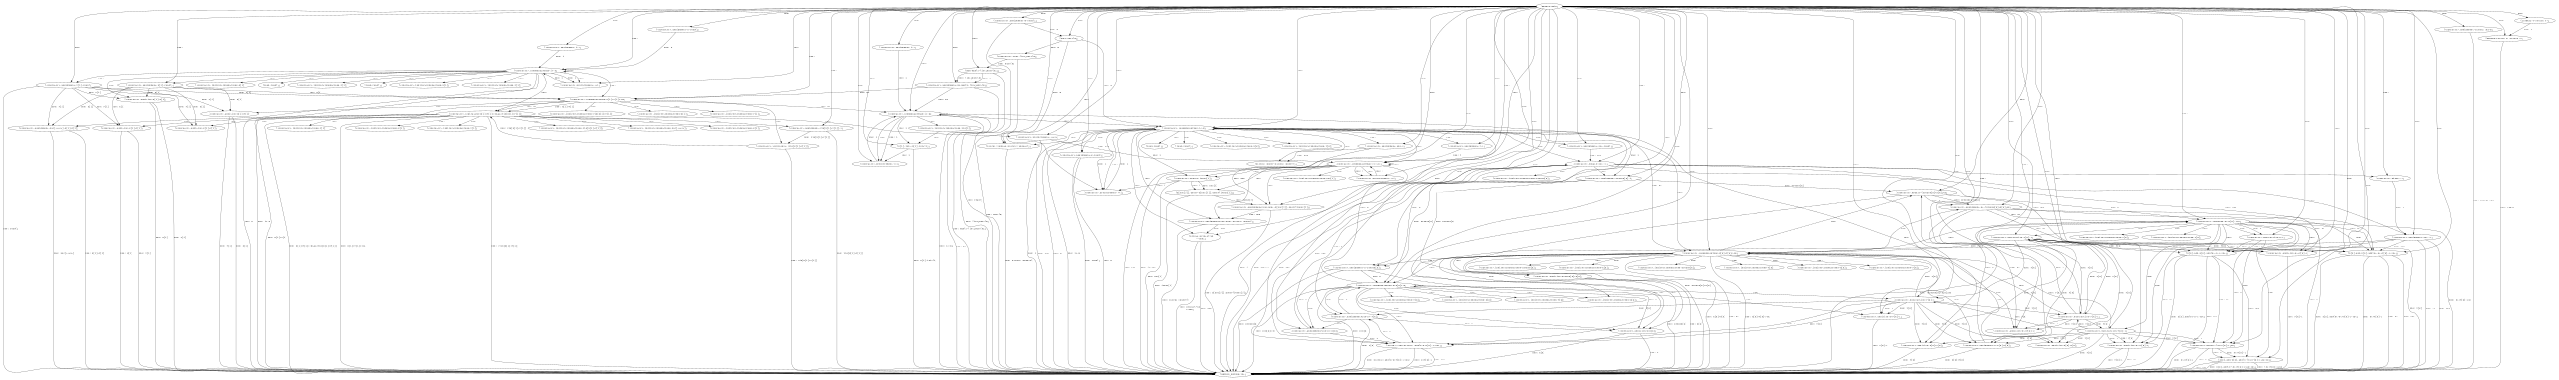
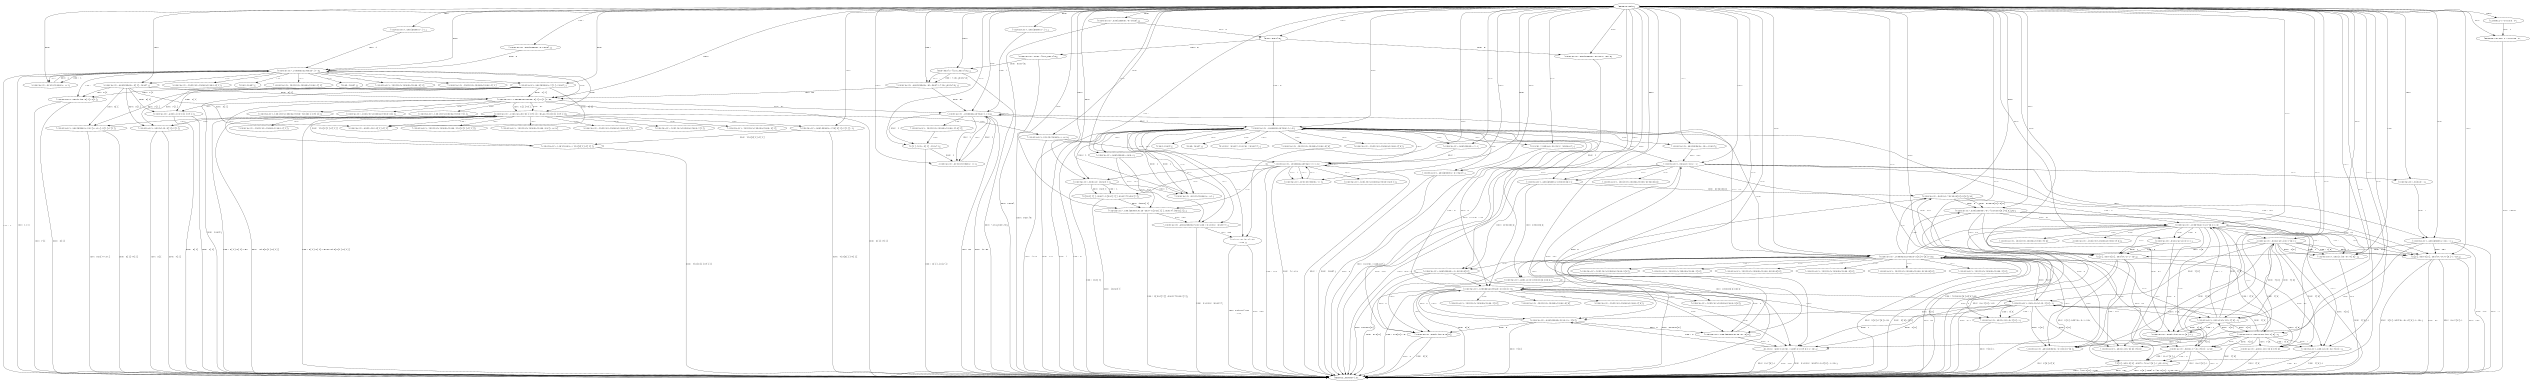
  digraph {
    fontname="Courier Prime"
    node [fontname="Courier Prime"]
    edge [fontname="Courier Prime"]
    n1 [label="(METHOD,main)"]
    n2 [label="(<operator>.assignment,n=read())"]
    n3 [label="(<operator>.assignment,m=read())"]
    n4 [label="(<operator>.assignment,BL=max(2,(int)sqrt(m)))"]
    n5 [label="(<operator>.assignment,block1::sz=m)"]
    n6 [label="(RETURN,return 0;,return 0;)"]
    n7 [label="(<operator>.assignment,i=1)"]
    n8 [label="(<operator>.lessEqualsThan,i<=n)"]
    n9 [label="(<operator>.preIncrement,++i)"]
    n10 [label="(<operator>.assignment,i=1)"]
    n11 [label="(<operator>.lessEqualsThan,i<=BL)"]
    n12 [label="(<operator>.preIncrement,++i)"]
    n13 [label="(<operator>.lessEqualsThan,i<=m)"]
    n14 [label="(<operator>.preIncrement,++i)"]
    n15 [label="(LITERAL,0,return 0;)"]
    n16 [label="(max,max(2,(int)sqrt(m)))"]
    n17 [label="(b[i].init,b[i].init(i))"]
    n18 [label="(<operator>.assignment,opt=read())"]
    n19 [label="(<operator>.assignment,k=read())"]
    n20 [label="(<operator>.assignment,ans=0)"]
    n21 [label="(block1::update,block1::update())"]
    n22 [label="(<operator>.assignmentPlus,ans+=block1::query())"]
    n23 [label="(printf,printf(\"%d\n\",ans))"]
    n24 [label="(<operator>.assignment,x[i]=read())"]
    n25 [label="(<operator>.assignment,y[i]=read())"]
    n26 [label="(<operator>.equals,opt==1)"]
    n27 [label="(<operator>.assignment,prepos[k]=i)"]
    n28 [label="(<operator>.lessEqualsThan,x[k]+y[k]<=BL)"]
    n29 [label="(<operator>.assignment,j=1)"]
    n30 [label="(<operator>.lessEqualsThan,j<=tot)"]
    n31 [label="(<operator>.preIncrement,++j)"]
    n32 [label="(<operator>.assignmentPlus,ans+=b[buc[j]].query(i%buc[j]))"]
    n33 [label="(sqrt,sqrt(m))"]
    n34 [label="(<operator>.assignment,vis[x[i]+y[i]]=1)"]
    n35 [label="(<operator>.assignment,opt=-1)"]
    n36 [label="(<operator>.assignment,p=x[k]+y[k])"]
    n37 [label="(<operator>.assignment,st=(prepos[k]+x[k])%p)"]
    n38 [label="(<operator>.lessEqualsThan,x[i]+y[i]<=BL)"]
    n39 [label="(<operator>.lessThan,st+y[k]-1<p)"]
    n40 [label="(b[p].add,b[p].add(st,st+y[k]-1,opt))"]
    n41 [label="(<operator>.minus,-1)"]
    n42 [label="(<operator>.modulo,(prepos[k]+x[k])%p)"]
    n43 [label="(<operator>.assignment,p=prepos[k])"]
    n44 [label="(<operator>.lessEqualsThan,p+x[k]<=m)"]
    n45 [label="(<operator>.assignmentPlus,p+=y[k])"]
    n46 [label="(<operator>.modulo,i%buc[j])"]
    n47 [label="(<operator>.preIncrement,++tot)"]
    n48 [label="(<operator>.addition,st+y[k]-1)"]
    n49 [label="(<operator>.addition,st+y[k]-1)"]
    n50 [label="(b[p].add,b[p].add(st,p-1,opt))"]
    n51 [label="(b[p].add,b[p].add(0,(st+y[k]-1)%p,opt))"]
    n52 [label="(<operator>.assignmentPlus,p+=x[k])"]
    n53 [label="(block1::add,block1::add(p,p+y[k]-1,opt))"]
    n54 [label="(<operator>.subtraction,y[k]-1)"]
    n55 [label="(<operator>.subtraction,y[k]-1)"]
    n56 [label="(<operator>.addition,p+x[k])"]
    n57 [label="(<operator>.subtraction,p-1)"]
    n58 [label="(<operator>.modulo,(st+y[k]-1)%p)"]
    n59 [label="(<operator>.addition,p+y[k]-1)"]
    n60 [label="(<operator>.addition,st+y[k]-1)"]
    n61 [label="(<operator>.subtraction,y[k]-1)"]
    n62 [label="(<operator>.subtraction,y[k]-1)"]
    n63 [label="(METHOD_RETURN,int)"]
    n64 [label="(<operator>.logicalAnd,x[i]+y[i]<=BL&&!vis[x[i]+y[i]])"]
    n65 [label="(<operator>.addition,x[i]+y[i])"]
    n66 [label="(<operator>.indirectIndexAccess,x[i])"]
    n67 [label="(read,read())"]
    n68 [label="(<operator>.indirectIndexAccess,y[i])"]
    n69 [label="(read,read())"]
    n70 [label="(<operator>.indirectIndexAccess,x[i])"]
    n71 [label="(<operator>.indirectIndexAccess,y[i])"]
    n72 [label="(<operator>.indirectIndexAccess,vis[i])"]
    n73 [label="(<operator>.addition,x[k]+y[k])"]
    n74 [label="(read,read())"]
    n75 [label="(read,read())"]
    n76 [label="(block1::query,block1::query())"]
    n77 [label="(<operator>.indirectIndexAccess,x[k])"]
    n78 [label="(<operator>.indirectIndexAccess,y[k])"]
    n79 [label="(<operator>.assignment,buc[++tot]=x[i]+y[i])"]
    n80 [label="(<operator>.addition,x[i]+y[i])"]
    n81 [label="(<operator>.addition,x[i]+y[i])"]
    n82 [label="(<operator>.addition,x[i]+y[i])"]
    n83 [label="(<operator>.indirectIndexAccess,prepos[k])"]
    n84 [label="(<operator>.addition,prepos[k]+x[k])"]
    n85 [label="(<operator>.addition,x[k]+y[k])"]
    n86 [label="(<operator>.indirectIndexAccess,x[k])"]
    n87 [label="(<operator>.indirectIndexAccess,y[k])"]
    n88 [label="(<operator>.indirectIndexAccess,prepos[k])"]
    n89 [label="(<operator>.indirectIndexAccess,x[k])"]
    n90 [label="(<operator>.indirectIndexAccess,prepos[k])"]
    n91 [label="(<operator>.indirectIndexAccess,y[k])"]
    n92 [label="(<operator>.indirectIndexAccess,x[k])"]
    n93 [label="(b[buc[j]].query,b[buc[j]].query(i%buc[j]))"]
    n94 [label="(<operator>.indirectIndexAccess,buc[j])"]
    n95 [label="(<operator>.cast,(int)sqrt(m))"]
    n96 [label="(<operator>.logicalNot,!vis[x[i]+y[i]])"]
    n97 [label="(<operator>.indirectIndexAccess,vis[x[i]+y[i]])"]
    n98 [label="(<operator>.indirectIndexAccess,x[i])"]
    n99 [label="(<operator>.indirectIndexAccess,y[i])"]
    n100 [label="(<operator>.indirectIndexAccess,y[k])"]
    n101 [label="(<operator>.indirectIndexAccess,y[k])"]
    n102 [label="(<operator>.indirectIndexAccess,y[k])"]
    n103 [label="(<operator>.indirectIndexAccess,x[k])"]
    n104 [label="(<operator>.indirectIndexAccess,y[k])"]
    n105 [label="(<operator>.indirectIndexAccess,vis[x[i]+y[i]])"]
    n106 [label="(<operator>.indirectIndexAccess,buc[++tot])"]
    n107 [label="(<operator>.indirectIndexAccess,x[i])"]
    n108 [label="(<operator>.indirectIndexAccess,y[i])"]
    n109 [label="(<operator>.indirectIndexAccess,x[i])"]
    n110 [label="(<operator>.indirectIndexAccess,y[i])"]
    n1 -> n2 [label="DDG: "]
    n1 -> n3 [label="DDG: "]
    n1 -> n4 [label="DDG: "]
    n1 -> n5 [label="DDG: "]
    n1 -> n6 [label="DDG: "]
    n1 -> n7 [label="DDG: "]
    n1 -> n8 [label="DDG: "]
    n1 -> n9 [label="DDG: "]
    n1 -> n10 [label="DDG: "]
    n1 -> n11 [label="DDG: "]
    n1 -> n12 [label="DDG: "]
    n1 -> n13 [label="DDG: "]
    n1 -> n14 [label="DDG: "]
    n1 -> n15 [label="DDG: "]
    n1 -> n16 [label="DDG: "]
    n1 -> n17 [label="DDG: "]
    n1 -> n18 [label="DDG: "]
    n1 -> n19 [label="DDG: "]
    n1 -> n20 [label="DDG: "]
    n1 -> n21 [label="DDG: "]
    n1 -> n22 [label="DDG: "]
    n1 -> n23 [label="DDG: "]
    n1 -> n24 [label="DDG: "]
    n1 -> n25 [label="DDG: "]
    n1 -> n26 [label="DDG: "]
    n1 -> n27 [label="DDG: "]
    n1 -> n28 [label="DDG: "]
    n1 -> n29 [label="DDG: "]
    n1 -> n30 [label="DDG: "]
    n1 -> n31 [label="DDG: "]
    n1 -> n32 [label="DDG: "]
    n1 -> n33 [label="DDG: "]
    n1 -> n34 [label="DDG: "]
    n1 -> n35 [label="DDG: "]
    n1 -> n36 [label="DDG: "]
    n1 -> n37 [label="DDG: "]
    n1 -> n38 [label="DDG: "]
    n1 -> n39 [label="DDG: "]
    n1 -> n40 [label="DDG: "]
    n1 -> n41 [label="DDG: "]
    n1 -> n42 [label="DDG: "]
    n1 -> n43 [label="DDG: "]
    n1 -> n44 [label="DDG: "]
    n1 -> n45 [label="DDG: "]
    n1 -> n46 [label="DDG: "]
    n1 -> n47 [label="DDG: "]
    n1 -> n48 [label="DDG: "]
    n1 -> n49 [label="DDG: "]
    n1 -> n50 [label="DDG: "]
    n1 -> n51 [label="DDG: "]
    n1 -> n52 [label="DDG: "]
    n1 -> n53 [label="DDG: "]
    n1 -> n54 [label="DDG: "]
    n1 -> n55 [label="DDG: "]
    n1 -> n56 [label="DDG: "]
    n1 -> n57 [label="DDG: "]
    n1 -> n58 [label="DDG: "]
    n1 -> n59 [label="DDG: "]
    n1 -> n60 [label="DDG: "]
    n1 -> n61 [label="DDG: "]
    n1 -> n62 [label="DDG: "]
    n2 -> n8 [label="DDG: n"]
    n3 -> n33 [label="DDG: m"]
    n3 -> n63 [label="DDG: read()"]
    n4 -> n11 [label="DDG: BL"]
    n4 -> n38 [label="DDG: BL"]
-   n4 -> n63 [label="DDG: max(2,(int)sqrt(m))"]
    n5 -> n63 [label="DDG: block1::sz"]
    n6 -> n63 [label="DDG: <RET>"]
    n7 -> n8 [label="DDG: i"]
    n8 -> n8 [label="CDG: "]
    n8 -> n9 [label="DDG: i"]
    n8 -> n9 [label="CDG: "]
    n8 -> n24 [label="CDG: "]
    n8 -> n25 [label="CDG: "]
    n8 -> n38 [label="CDG: "]
    n8 -> n63 [label="DDG: n"]
    n8 -> n63 [label="DDG: i<=n"]
    n8 -> n64 [label="CDG: "]
    n8 -> n65 [label="CDG: "]
    n8 -> n66 [label="CDG: "]
    n8 -> n67 [label="CDG: "]
    n8 -> n68 [label="CDG: "]
    n8 -> n69 [label="CDG: "]
    n8 -> n70 [label="CDG: "]
    n8 -> n71 [label="CDG: "]
    n9 -> n8 [label="DDG: i"]
    n10 -> n11 [label="DDG: i"]
    n11 -> n11 [label="CDG: "]
    n11 -> n12 [label="DDG: i"]
    n11 -> n12 [label="CDG: "]
    n11 -> n13 [label="DDG: i"]
    n11 -> n17 [label="DDG: i"]
    n11 -> n28 [label="DDG: BL"]
    n11 -> n63 [label="DDG: BL"]
    n11 -> n63 [label="DDG: i<=BL"]
    n11 -> n72 [label="CDG: "]
    n12 -> n11 [label="DDG: i"]
    n13 -> n13 [label="CDG: "]
    n13 -> n14 [label="DDG: i"]
    n13 -> n14 [label="CDG: "]
    n13 -> n18 [label="CDG: "]
    n13 -> n19 [label="CDG: "]
    n13 -> n20 [label="CDG: "]
    n13 -> n21 [label="CDG: "]
    n13 -> n22 [label="CDG: "]
    n13 -> n23 [label="CDG: "]
    n13 -> n26 [label="CDG: "]
    n13 -> n27 [label="DDG: i"]
    n13 -> n28 [label="CDG: "]
    n13 -> n29 [label="CDG: "]
    n13 -> n30 [label="CDG: "]
    n13 -> n44 [label="DDG: m"]
    n13 -> n46 [label="DDG: i"]
    n13 -> n63 [label="DDG: i"]
    n13 -> n63 [label="DDG: m"]
    n13 -> n63 [label="DDG: i<=m"]
    n13 -> n73 [label="CDG: "]
    n13 -> n74 [label="CDG: "]
    n13 -> n75 [label="CDG: "]
    n13 -> n76 [label="CDG: "]
    n13 -> n77 [label="CDG: "]
    n13 -> n78 [label="CDG: "]
    n14 -> n13 [label="DDG: i"]
    n15 -> n6 [label="DDG: 0"]
    n16 -> n4 [label="DDG: (int)sqrt(m)"]
    n16 -> n4 [label="DDG: 2"]
    n16 -> n63 [label="DDG: (int)sqrt(m)"]
    n17 -> n12 [label="DDG: i"]
    n17 -> n63 [label="DDG: b[i].init(i)"]
    n18 -> n26 [label="DDG: opt"]
    n19 -> n63 [label="DDG: k"]
    n19 -> n63 [label="DDG: read()"]
-   n20 -> n76 [label="DDG: ans"]
+   n20 -> n22 [label="DDG: ans"]
    n20 -> n32 [label="DDG: ans"]
    n21 -> n63 [label="DDG: block1::update()"]
    n22 -> n23 [label="DDG: ans"]
    n22 -> n63 [label="DDG: block1::query()"]
    n23 -> n63 [label="DDG: ans"]
    n23 -> n63 [label="DDG: printf(\"%d\n\",ans)"]
    n24 -> n38 [label="DDG: x[i]"]
    n24 -> n65 [label="DDG: x[i]"]
    n24 -> n79 [label="DDG: x[i]"]
    n24 -> n80 [label="DDG: x[i]"]
    n24 -> n81 [label="DDG: x[i]"]
    n24 -> n82 [label="DDG: x[i]"]
    n25 -> n38 [label="DDG: y[i]"]
    n25 -> n63 [label="DDG: read()"]
    n25 -> n65 [label="DDG: y[i]"]
    n25 -> n79 [label="DDG: y[i]"]
    n25 -> n80 [label="DDG: y[i]"]
    n25 -> n81 [label="DDG: y[i]"]
    n25 -> n82 [label="DDG: y[i]"]
    n26 -> n27 [label="CDG: "]
    n26 -> n35 [label="CDG: "]
    n26 -> n40 [label="DDG: opt"]
    n26 -> n41 [label="CDG: "]
    n26 -> n50 [label="DDG: opt"]
    n26 -> n53 [label="DDG: opt"]
    n26 -> n63 [label="DDG: opt"]
    n26 -> n63 [label="DDG: opt==1"]
    n26 -> n83 [label="CDG: "]
    n27 -> n42 [label="DDG: prepos[k]"]
    n27 -> n43 [label="DDG: prepos[k]"]
    n27 -> n84 [label="DDG: prepos[k]"]
    n28 -> n36 [label="CDG: "]
    n28 -> n37 [label="CDG: "]
    n28 -> n39 [label="CDG: "]
    n28 -> n42 [label="CDG: "]
    n28 -> n43 [label="CDG: "]
    n28 -> n44 [label="CDG: "]
    n28 -> n48 [label="CDG: "]
    n28 -> n54 [label="CDG: "]
    n28 -> n56 [label="CDG: "]
    n28 -> n63 [label="DDG: x[k]+y[k]"]
    n28 -> n63 [label="DDG: BL"]
    n28 -> n63 [label="DDG: x[k]+y[k]<=BL"]
    n28 -> n84 [label="CDG: "]
    n28 -> n85 [label="CDG: "]
    n28 -> n86 [label="CDG: "]
    n28 -> n87 [label="CDG: "]
    n28 -> n88 [label="CDG: "]
    n28 -> n89 [label="CDG: "]
    n28 -> n90 [label="CDG: "]
    n28 -> n91 [label="CDG: "]
    n28 -> n92 [label="CDG: "]
    n29 -> n30 [label="DDG: j"]
    n30 -> n30 [label="CDG: "]
    n30 -> n31 [label="DDG: j"]
    n30 -> n31 [label="CDG: "]
    n30 -> n32 [label="CDG: "]
    n30 -> n46 [label="CDG: "]
    n30 -> n63 [label="DDG: j"]
    n30 -> n63 [label="DDG: tot"]
    n30 -> n63 [label="DDG: j<=tot"]
    n30 -> n93 [label="CDG: "]
    n30 -> n94 [label="CDG: "]
    n31 -> n30 [label="DDG: j"]
    n32 -> n22 [label="DDG: ans"]
    n32 -> n63 [label="DDG: b[buc[j]].query(i%buc[j])"]
-   n33 -> n21 [label="DDG: m"]
+   n33 -> n5 [label="DDG: m"]
    n33 -> n13 [label="DDG: m"]
    n33 -> n95 [label="DDG: m"]
    n34 -> n63 [label="DDG: vis[x[i]+y[i]]"]
    n34 -> n96 [label="DDG: vis[x[i]+y[i]]"]
    n35 -> n40 [label="DDG: opt"]
    n35 -> n50 [label="DDG: opt"]
    n35 -> n53 [label="DDG: opt"]
    n35 -> n63 [label="DDG: opt"]
    n35 -> n63 [label="DDG: -1"]
    n36 -> n42 [label="DDG: p"]
    n36 -> n63 [label="DDG: x[k]+y[k]"]
    n37 -> n39 [label="DDG: st"]
    n37 -> n40 [label="DDG: st"]
    n37 -> n48 [label="DDG: st"]
    n37 -> n49 [label="DDG: st"]
    n37 -> n50 [label="DDG: st"]
    n37 -> n63 [label="DDG: (prepos[k]+x[k])%p"]
    n38 -> n11 [label="DDG: BL"]
    n38 -> n63 [label="DDG: x[i]+y[i]"]
    n38 -> n64 [label="DDG: x[i]+y[i]"]
    n38 -> n64 [label="DDG: BL"]
    n38 -> n81 [label="CDG: "]
    n38 -> n96 [label="CDG: "]
    n38 -> n97 [label="CDG: "]
    n38 -> n98 [label="CDG: "]
    n38 -> n99 [label="CDG: "]
    n39 -> n40 [label="CDG: "]
    n39 -> n49 [label="CDG: "]
    n39 -> n50 [label="CDG: "]
    n39 -> n51 [label="CDG: "]
    n39 -> n55 [label="CDG: "]
    n39 -> n57 [label="DDG: p"]
    n39 -> n57 [label="CDG: "]
    n39 -> n58 [label="CDG: "]
    n39 -> n60 [label="CDG: "]
    n39 -> n62 [label="CDG: "]
    n39 -> n63 [label="DDG: p"]
    n39 -> n63 [label="DDG: st+y[k]-1<p"]
    n39 -> n100 [label="CDG: "]
    n39 -> n101 [label="CDG: "]
    n40 -> n63 [label="DDG: st"]
    n40 -> n63 [label="DDG: st+y[k]-1"]
    n40 -> n63 [label="DDG: opt"]
    n40 -> n63 [label="DDG: b[p].add(st,st+y[k]-1,opt)"]
    n41 -> n35 [label="DDG: 1"]
    n42 -> n37 [label="DDG: p"]
    n42 -> n37 [label="DDG: prepos[k]+x[k]"]
    n42 -> n39 [label="DDG: p"]
    n42 -> n63 [label="DDG: prepos[k]+x[k]"]
    n43 -> n44 [label="DDG: p"]
    n43 -> n52 [label="DDG: p"]
    n43 -> n56 [label="DDG: p"]
    n43 -> n63 [label="DDG: prepos[k]"]
    n44 -> n13 [label="DDG: m"]
    n44 -> n44 [label="CDG: "]
    n44 -> n45 [label="CDG: "]
    n44 -> n52 [label="CDG: "]
    n44 -> n53 [label="CDG: "]
    n44 -> n56 [label="CDG: "]
    n44 -> n59 [label="CDG: "]
    n44 -> n61 [label="CDG: "]
    n44 -> n63 [label="DDG: p+x[k]"]
    n44 -> n63 [label="DDG: p+x[k]<=m"]
    n44 -> n92 [label="CDG: "]
    n44 -> n102 [label="CDG: "]
    n44 -> n103 [label="CDG: "]
    n44 -> n104 [label="CDG: "]
    n45 -> n44 [label="DDG: p"]
    n45 -> n52 [label="DDG: p"]
    n45 -> n56 [label="DDG: p"]
    n45 -> n63 [label="DDG: y[k]"]
    n46 -> n14 [label="DDG: i"]
    n46 -> n63 [label="DDG: buc[j]"]
    n46 -> n93 [label="DDG: buc[j]"]
    n46 -> n93 [label="DDG: i"]
    n47 -> n30 [label="DDG: tot"]
    n47 -> n63 [label="DDG: tot"]
    n49 -> n63 [label="DDG: y[k]-1"]
    n50 -> n51 [label="DDG: opt"]
    n50 -> n58 [label="DDG: st"]
    n50 -> n60 [label="DDG: st"]
    n50 -> n63 [label="DDG: p-1"]
    n50 -> n63 [label="DDG: b[p].add(st,p-1,opt)"]
    n51 -> n63 [label="DDG: (st+y[k]-1)%p"]
    n51 -> n63 [label="DDG: opt"]
    n51 -> n63 [label="DDG: b[p].add(0,(st+y[k]-1)%p,opt)"]
    n52 -> n26 [label="DDG: p"]
    n52 -> n53 [label="DDG: p"]
    n53 -> n45 [label="DDG: p"]
    n53 -> n63 [label="DDG: p+y[k]-1"]
    n53 -> n63 [label="DDG: opt"]
    n53 -> n63 [label="DDG: block1::add(p,p+y[k]-1,opt)"]
    n54 -> n39 [label="DDG: y[k]"]
    n54 -> n39 [label="DDG: 1"]
    n54 -> n48 [label="DDG: y[k]"]
    n54 -> n48 [label="DDG: 1"]
    n54 -> n55 [label="DDG: y[k]"]
    n54 -> n62 [label="DDG: y[k]"]
    n55 -> n28 [label="DDG: y[k]"]
    n55 -> n36 [label="DDG: y[k]"]
    n55 -> n40 [label="DDG: y[k]"]
    n55 -> n40 [label="DDG: 1"]
    n55 -> n49 [label="DDG: y[k]"]
    n55 -> n49 [label="DDG: 1"]
    n55 -> n54 [label="DDG: y[k]"]
    n55 -> n61 [label="DDG: y[k]"]
    n55 -> n63 [label="DDG: y[k]"]
    n55 -> n73 [label="DDG: y[k]"]
    n55 -> n85 [label="DDG: y[k]"]
    n56 -> n63 [label="DDG: p"]
    n56 -> n63 [label="DDG: x[k]"]
    n57 -> n50 [label="DDG: p"]
    n57 -> n50 [label="DDG: 1"]
    n57 -> n58 [label="DDG: p"]
    n58 -> n51 [label="DDG: st+y[k]-1"]
    n58 -> n51 [label="DDG: p"]
    n58 -> n63 [label="DDG: st+y[k]-1"]
    n58 -> n63 [label="DDG: p"]
    n59 -> n63 [label="DDG: y[k]-1"]
    n60 -> n63 [label="DDG: st"]
    n60 -> n63 [label="DDG: y[k]-1"]
    n61 -> n28 [label="DDG: y[k]"]
    n61 -> n36 [label="DDG: y[k]"]
    n61 -> n45 [label="DDG: y[k]"]
    n61 -> n53 [label="DDG: 1"]
    n61 -> n53 [label="DDG: y[k]"]
    n61 -> n54 [label="DDG: y[k]"]
    n61 -> n59 [label="DDG: 1"]
    n61 -> n59 [label="DDG: y[k]"]
    n61 -> n73 [label="DDG: y[k]"]
    n61 -> n85 [label="DDG: y[k]"]
    n62 -> n28 [label="DDG: y[k]"]
    n62 -> n36 [label="DDG: y[k]"]
    n62 -> n54 [label="DDG: y[k]"]
    n62 -> n58 [label="DDG: 1"]
    n62 -> n58 [label="DDG: y[k]"]
    n62 -> n60 [label="DDG: 1"]
    n62 -> n60 [label="DDG: y[k]"]
    n62 -> n61 [label="DDG: y[k]"]
    n62 -> n63 [label="DDG: y[k]"]
    n62 -> n73 [label="DDG: y[k]"]
    n62 -> n85 [label="DDG: y[k]"]
    n64 -> n34 [label="CDG: "]
    n64 -> n47 [label="CDG: "]
    n64 -> n63 [label="DDG: x[i]+y[i]<=BL"]
    n64 -> n63 [label="DDG: !vis[x[i]+y[i]]"]
    n64 -> n63 [label="DDG: x[i]+y[i]<=BL&&!vis[x[i]+y[i]]"]
    n64 -> n79 [label="CDG: "]
    n64 -> n80 [label="CDG: "]
    n64 -> n82 [label="CDG: "]
    n64 -> n105 [label="CDG: "]
    n64 -> n106 [label="CDG: "]
    n64 -> n107 [label="CDG: "]
    n64 -> n108 [label="CDG: "]
    n64 -> n109 [label="CDG: "]
    n64 -> n110 [label="CDG: "]
    n65 -> n63 [label="DDG: x[i]"]
    n65 -> n63 [label="DDG: y[i]"]
    n72 -> n17 [label="CDG: "]
    n73 -> n63 [label="DDG: y[k]"]
    n79 -> n63 [label="DDG: buc[++tot]"]
    n79 -> n63 [label="DDG: x[i]+y[i]"]
    n80 -> n63 [label="DDG: x[i]"]
    n80 -> n63 [label="DDG: y[i]"]
    n81 -> n63 [label="DDG: x[i]"]
    n81 -> n63 [label="DDG: y[i]"]
    n84 -> n63 [label="DDG: prepos[k]"]
    n84 -> n63 [label="DDG: x[k]"]
    n93 -> n32 [label="DDG: i%buc[j]"]
    n93 -> n63 [label="DDG: i%buc[j]"]
    n95 -> n16 [label="DDG: sqrt(m)"]
    n95 -> n63 [label="DDG: sqrt(m)"]
    n96 -> n63 [label="DDG: vis[x[i]+y[i]]"]
    n96 -> n64 [label="DDG: vis[x[i]+y[i]]"]
  }
